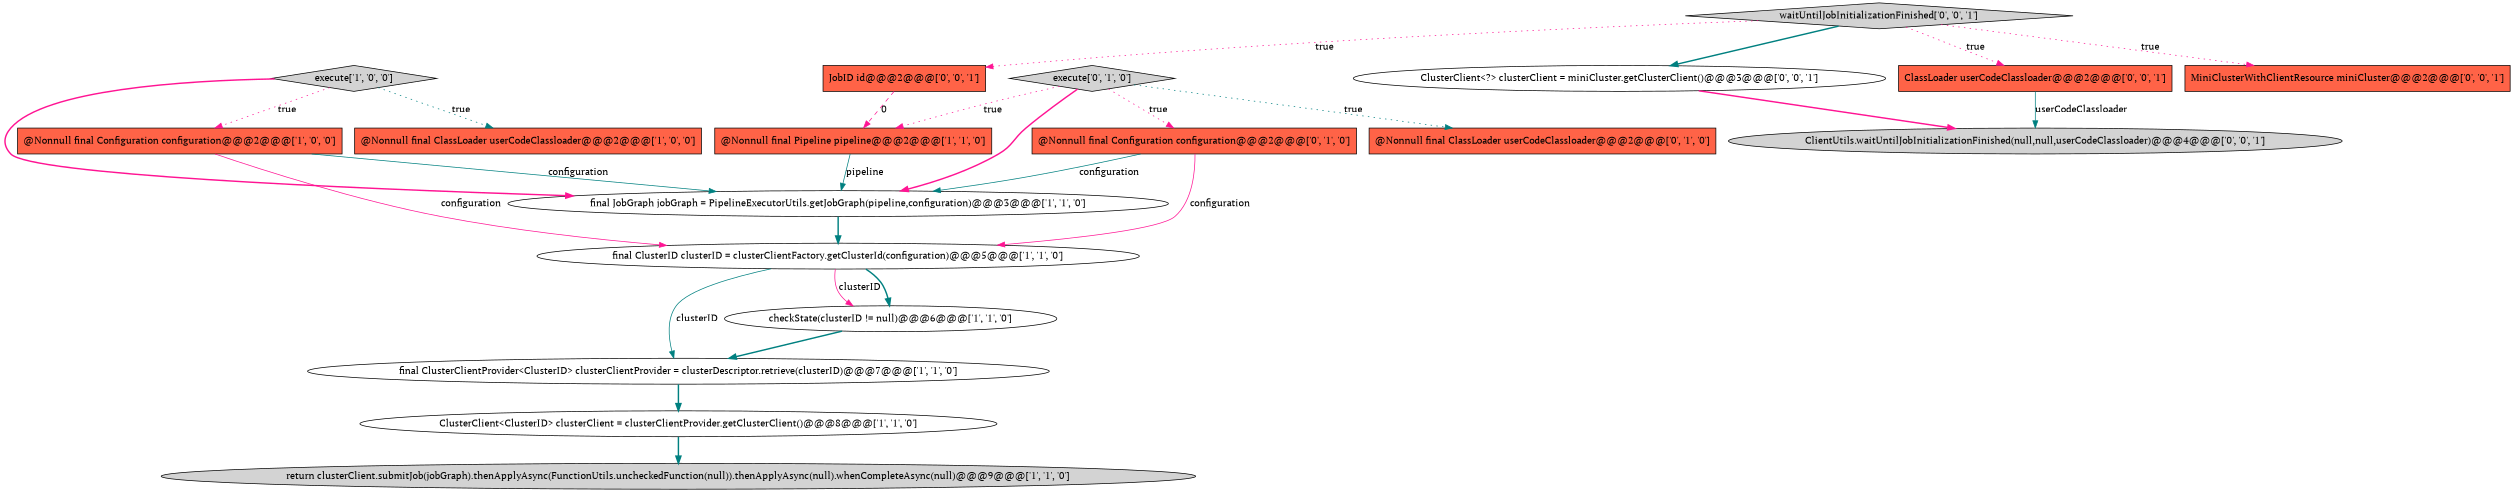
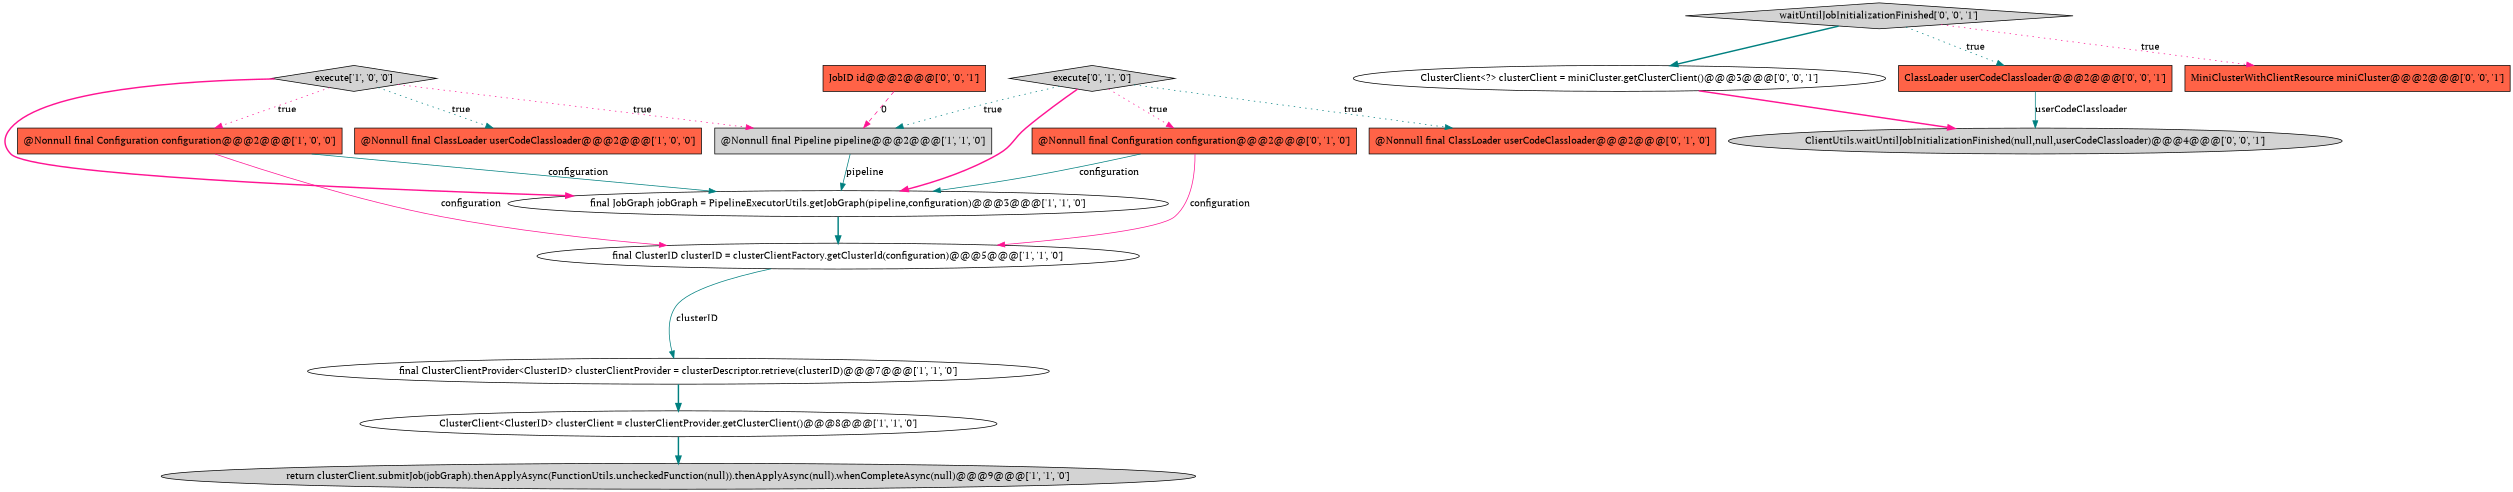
  digraph {
    fontname="PT Serif"
    node [fillcolor=tomato fontname="PT Serif" shape=box style=filled]
    edge [color=teal fontname="PT Serif" style=dotted]
    n1 [fillcolor=lightgray label="execute['1', '0', '0']" shape=diamond]
    n2 [label="@Nonnull final Configuration configuration@@@2@@@['1', '0', '0']"]
    n3 [fillcolor=white label="final JobGraph jobGraph = PipelineExecutorUtils.getJobGraph(pipeline,configuration)@@@3@@@['1', '1', '0']" shape=ellipse]
-   n4 [label="@Nonnull final Pipeline pipeline@@@2@@@['1', '1', '0']"]
+   n4 [fillcolor=lightgray label="@Nonnull final Pipeline pipeline@@@2@@@['1', '1', '0']"]
    n5 [label="@Nonnull final ClassLoader userCodeClassloader@@@2@@@['1', '0', '0']"]
    n6 [fillcolor=white label="final ClusterID clusterID = clusterClientFactory.getClusterId(configuration)@@@5@@@['1', '1', '0']" shape=ellipse]
-   n7 [fillcolor=white label="checkState(clusterID != null)@@@6@@@['1', '1', '0']" shape=ellipse]
    n8 [fillcolor=white label="final ClusterClientProvider<ClusterID> clusterClientProvider = clusterDescriptor.retrieve(clusterID)@@@7@@@['1', '1', '0']" shape=ellipse]
    n9 [fillcolor=white label="ClusterClient<?> clusterClient = miniCluster.getClusterClient()@@@3@@@['0', '0', '1']" shape=ellipse]
    n10 [fillcolor=lightgray label="ClientUtils.waitUntilJobInitializationFinished(null,null,userCodeClassloader)@@@4@@@['0', '0', '1']" shape=ellipse]
    n11 [fillcolor=lightgray label="waitUntilJobInitializationFinished['0', '0', '1']" shape=diamond]
    n12 [label="JobID id@@@2@@@['0', '0', '1']"]
    n13 [label="ClassLoader userCodeClassloader@@@2@@@['0', '0', '1']"]
    n14 [label="MiniClusterWithClientResource miniCluster@@@2@@@['0', '0', '1']"]
    n15 [fillcolor=lightgray label="return clusterClient.submitJob(jobGraph).thenApplyAsync(FunctionUtils.uncheckedFunction(null)).thenApplyAsync(null).whenCompleteAsync(null)@@@9@@@['1', '1', '0']" shape=ellipse]
    n16 [fillcolor=white label="ClusterClient<ClusterID> clusterClient = clusterClientProvider.getClusterClient()@@@8@@@['1', '1', '0']" shape=ellipse]
    n17 [label="@Nonnull final Configuration configuration@@@2@@@['0', '1', '0']"]
    n18 [label="@Nonnull final ClassLoader userCodeClassloader@@@2@@@['0', '1', '0']"]
    n19 [fillcolor=lightgray label="execute['0', '1', '0']" shape=diamond]
    n1 -> n2 [color=deeppink label=true]
    n1 -> n3 [color=deeppink style=bold]
+   n1 -> n4 [color=deeppink label=true]
    n1 -> n5 [label=true]
    n2 -> n3 [label=configuration style=solid]
    n2 -> n6 [color=deeppink label=configuration style=solid]
    n3 -> n6 [style=bold]
    n4 -> n3 [label=pipeline style=solid]
-   n6 -> n7 [color=deeppink label=clusterID style=solid]
-   n6 -> n7 [style=bold]
    n6 -> n8 [label=clusterID style=solid]
-   n7 -> n8 [style=bold]
    n8 -> n16 [style=bold]
    n9 -> n10 [color=deeppink style=bold]
    n11 -> n9 [style=bold]
-   n11 -> n12 [color=deeppink label=true]
-   n11 -> n13 [color=deeppink label=true]
+   n11 -> n13 [label=true]
    n11 -> n14 [color=deeppink label=true]
    n12 -> n4 [color=deeppink label=0 style=dashed]
    n13 -> n10 [label=userCodeClassloader style=solid]
    n16 -> n15 [style=bold]
    n17 -> n3 [label=configuration style=solid]
    n17 -> n6 [color=deeppink label=configuration style=solid]
    n19 -> n3 [color=deeppink style=bold]
-   n19 -> n4 [color=deeppink label=true]
+   n19 -> n4 [label=true]
    n19 -> n17 [color=deeppink label=true]
    n19 -> n18 [label=true]
  }
